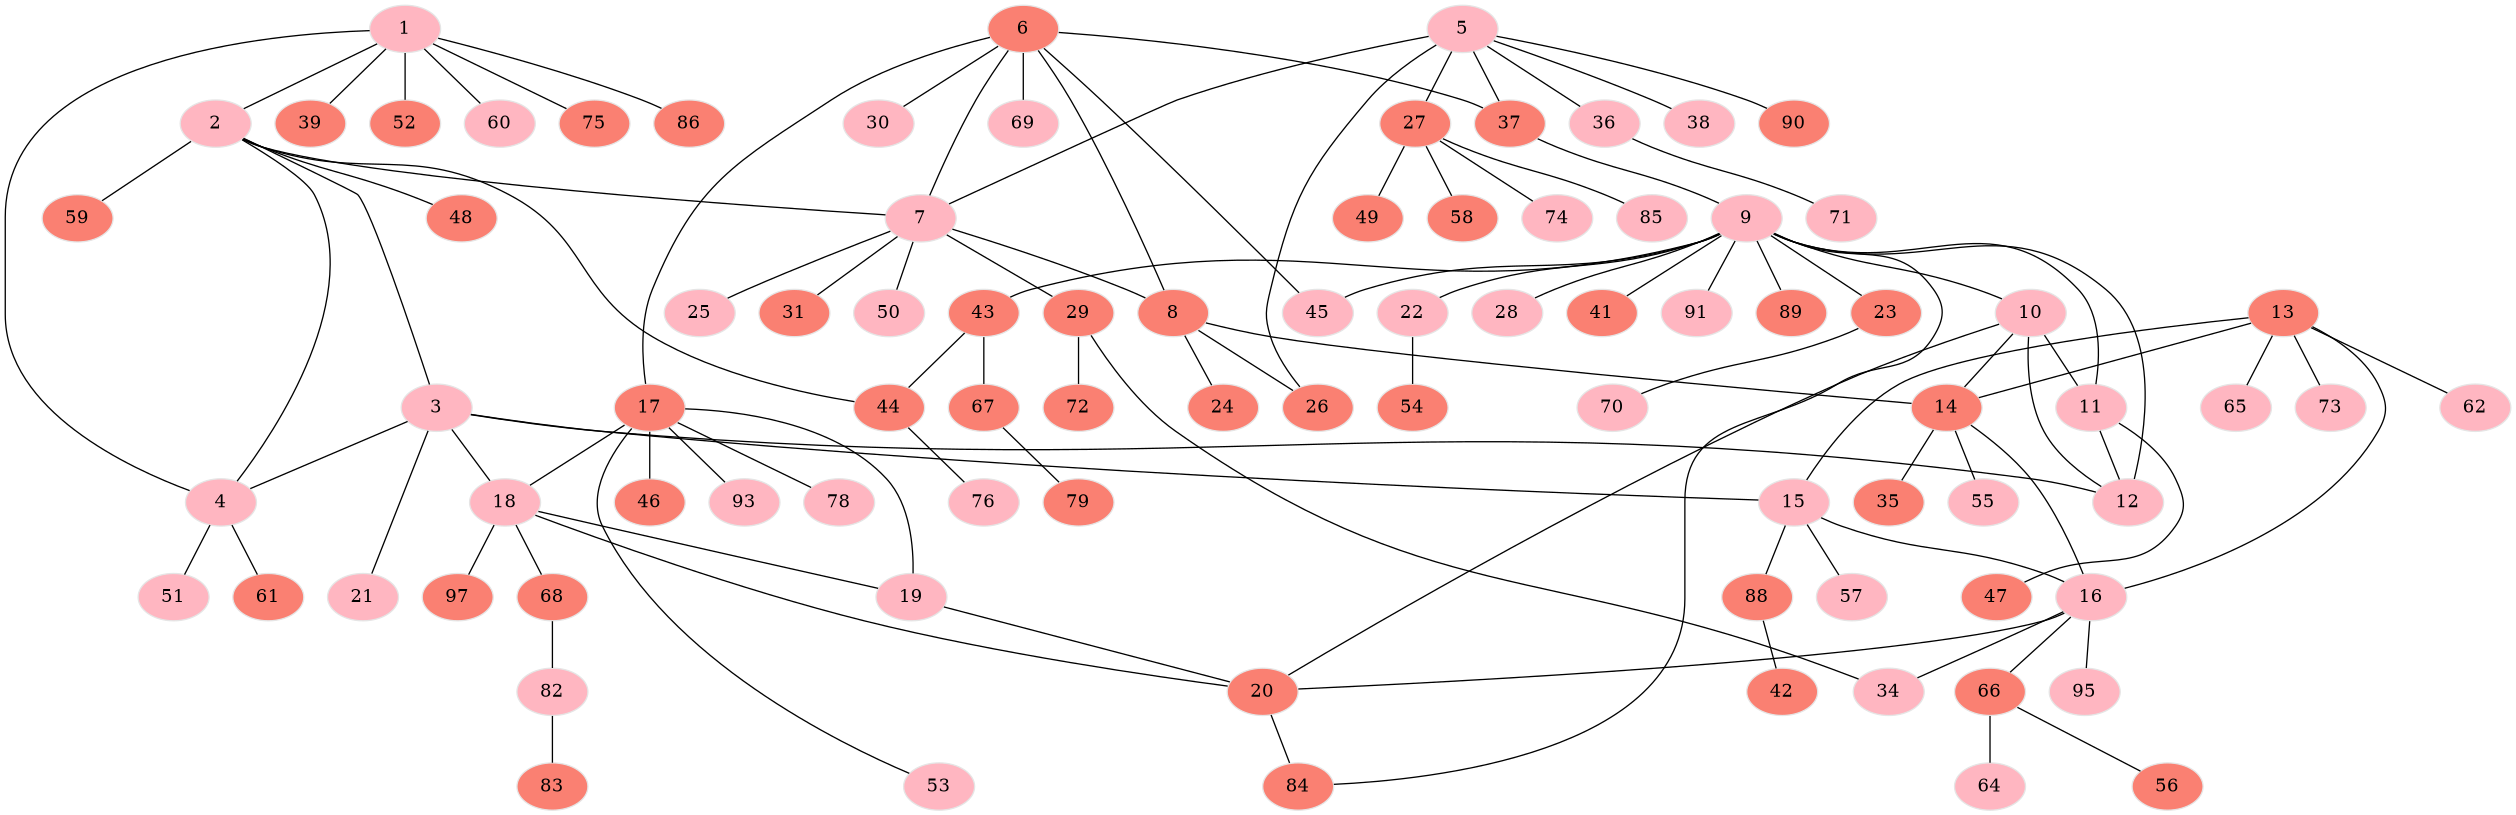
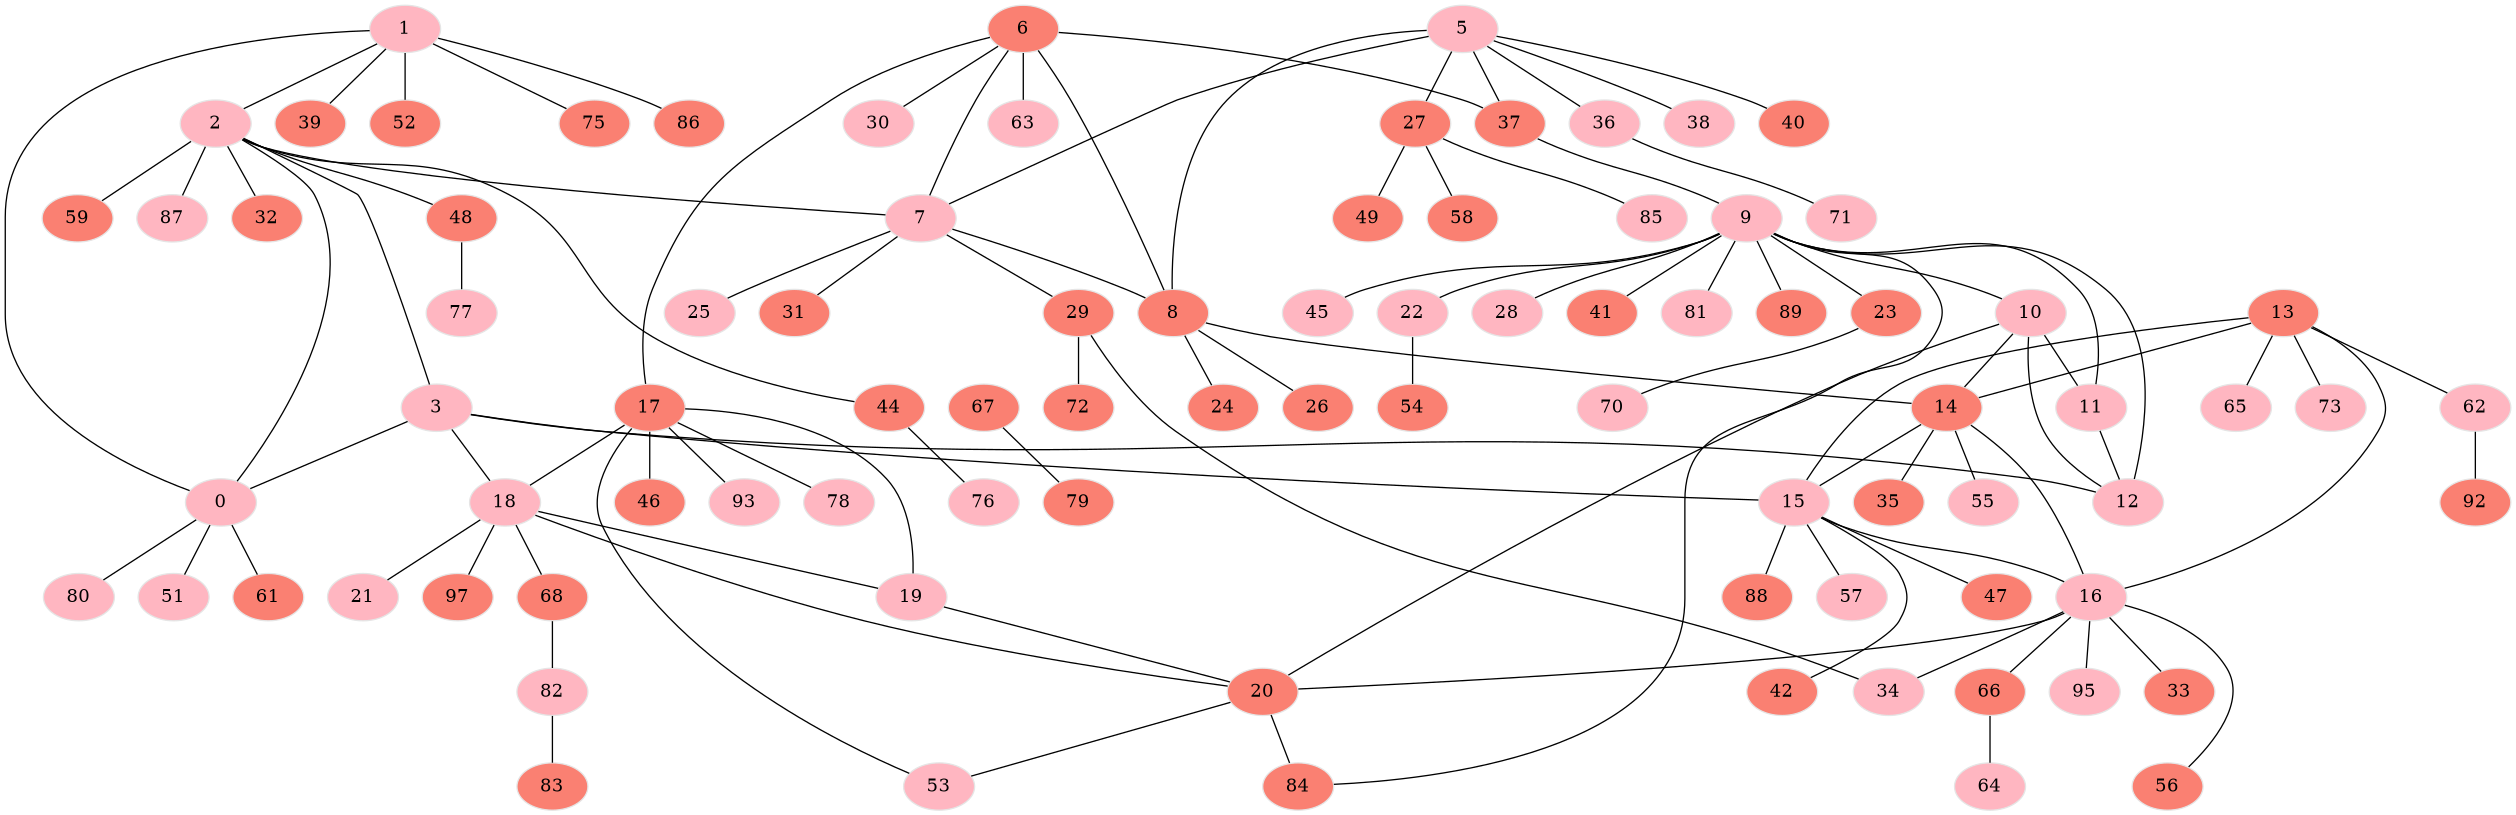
  graph {
    node [color=gray90 fillcolor=lightpink style=filled]
    1
    2
-   4
+   4 [label=0]
    39 [fillcolor=salmon]
    52 [fillcolor=salmon]
-   60
    75 [fillcolor=salmon]
    86 [fillcolor=salmon]
    3
    7
+   32 [fillcolor=salmon]
    44 [fillcolor=salmon]
    48 [fillcolor=salmon]
    59 [fillcolor=salmon]
+   87
    12
    15
    18
    21
    51
    61 [fillcolor=salmon]
+   80
    8 [fillcolor=salmon]
    25
    29 [fillcolor=salmon]
    31 [fillcolor=salmon]
-   50
    76
+   77
    16
    42 [fillcolor=salmon]
    47 [fillcolor=salmon]
    57
    88 [fillcolor=salmon]
    20 [fillcolor=salmon]
    19
    68 [fillcolor=salmon]
    n38 [fillcolor=salmon label=97]
    5
    27 [fillcolor=salmon]
    36
    38
-   40 [fillcolor=salmon label=90]
+   40 [fillcolor=salmon]
    37 [fillcolor=salmon]
    6 [fillcolor=salmon]
    17 [fillcolor=salmon]
    30
    45
-   69
+   69 [label=63]
    14 [fillcolor=salmon]
    24 [fillcolor=salmon]
    26 [fillcolor=salmon]
    49 [fillcolor=salmon]
    58 [fillcolor=salmon]
-   74
    85
    71
    9
    10
    11
    22
    23 [fillcolor=salmon]
    28
    41 [fillcolor=salmon]
-   43 [fillcolor=salmon]
-   81 [label=91]
+   81
    84 [fillcolor=salmon]
    89 [fillcolor=salmon]
    46 [fillcolor=salmon]
    n70 [label=93]
    78
    53
    34
    72 [fillcolor=salmon]
    35 [fillcolor=salmon]
    55
    54 [fillcolor=salmon]
    70
    67 [fillcolor=salmon]
    13 [fillcolor=salmon]
    62
    65
    73
+   33 [fillcolor=salmon]
    56 [fillcolor=salmon]
    66 [fillcolor=salmon]
    n87 [label=95]
+   92 [fillcolor=salmon]
    64
    82
    79 [fillcolor=salmon]
    83 [fillcolor=salmon]
    1 -- 2
    1 -- 4
    1 -- 39
    1 -- 52
-   1 -- 60
    1 -- 75
    1 -- 86
    2 -- 4
    2 -- 3
    2 -- 7
+   2 -- 32
    2 -- 44
    2 -- 48
    2 -- 59
+   2 -- 87
    4 -- 51
    4 -- 61
+   4 -- 80
    3 -- 4
    3 -- 12
    3 -- 15
    3 -- 18
-   3 -- 21
+   18 -- 21
    7 -- 8
    7 -- 25
    7 -- 29
    7 -- 31
-   7 -- 50
    44 -- 76
+   48 -- 77
    15 -- 16
-   88 -- 42
-   11 -- 47
+   15 -- 42
+   15 -- 47
    15 -- 57
    15 -- 88
    18 -- 20
    18 -- 19
    18 -- 68
    18 -- n38
    8 -- 14
    8 -- 24
    8 -- 26
    29 -- 34
    29 -- 72
    16 -- 20
    16 -- 34
-   66 -- 56
+   16 -- 33
+   16 -- 56
    16 -- 66
    16 -- n87
    20 -- 84
+   20 -- 53
    19 -- 20
    68 -- 82
    5 -- 7
-   5 -- 26
+   5 -- 8
    5 -- 27
    5 -- 36
    5 -- 38
    5 -- 40
    5 -- 37
    27 -- 49
    27 -- 58
-   27 -- 74
    27 -- 85
    36 -- 71
    37 -- 9
    6 -- 7
    6 -- 8
    6 -- 37
    6 -- 17
    6 -- 30
-   6 -- 45
    6 -- 69
    17 -- 18
    17 -- 19
    17 -- 46
    17 -- n70
    17 -- 78
    17 -- 53
+   14 -- 15
    14 -- 16
    14 -- 35
    14 -- 55
    9 -- 12
    9 -- 45
    9 -- 10
    9 -- 11
    9 -- 22
    9 -- 23
    9 -- 28
    9 -- 41
-   9 -- 43
    9 -- 81
    9 -- 84
    9 -- 89
    10 -- 12
    10 -- 20
    10 -- 14
    10 -- 11
    11 -- 12
    22 -- 54
    23 -- 70
-   43 -- 44
-   43 -- 67
    67 -- 79
    13 -- 15
    13 -- 16
    13 -- 14
    13 -- 62
    13 -- 65
    13 -- 73
+   62 -- 92
    66 -- 64
    82 -- 83
  }
